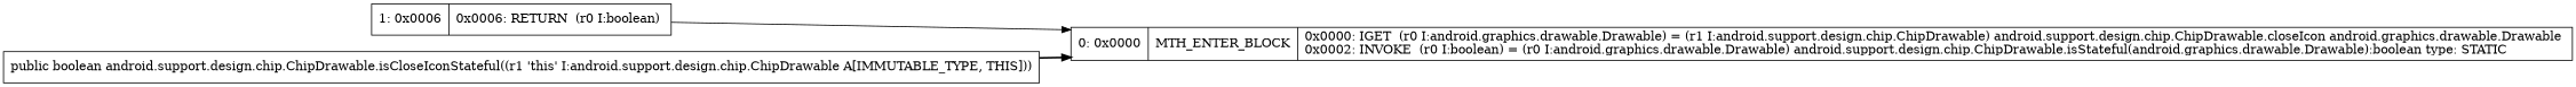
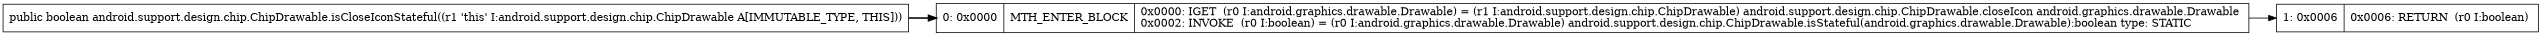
  digraph {
    rankdir=LR
    node [shape=record]
    n1 [label="{0\:\ 0x0000|MTH_ENTER_BLOCK\l|0x0000: IGET  (r0 I:android.graphics.drawable.Drawable) = (r1 I:android.support.design.chip.ChipDrawable) android.support.design.chip.ChipDrawable.closeIcon android.graphics.drawable.Drawable \l0x0002: INVOKE  (r0 I:boolean) = (r0 I:android.graphics.drawable.Drawable) android.support.design.chip.ChipDrawable.isStateful(android.graphics.drawable.Drawable):boolean type: STATIC \l}"]
    n2 [label="{1\:\ 0x0006|0x0006: RETURN  (r0 I:boolean) \l}"]
    n3 [label="{public boolean android.support.design.chip.ChipDrawable.isCloseIconStateful((r1 'this' I:android.support.design.chip.ChipDrawable A[IMMUTABLE_TYPE, THIS])) }"]
-   n2 -> n1 [style=solid]
+   n1 -> n2 [style=solid]
    n3 -> n1 [style=bold]
  }
